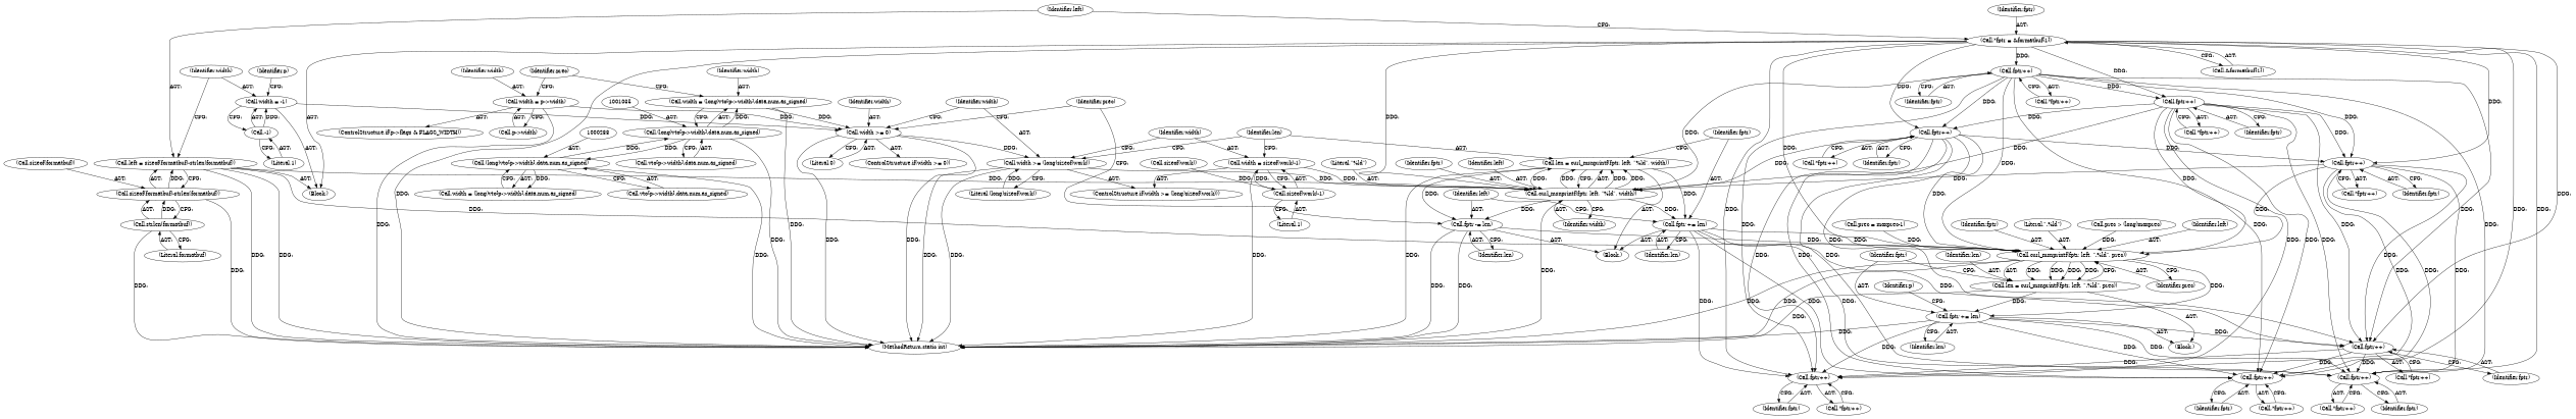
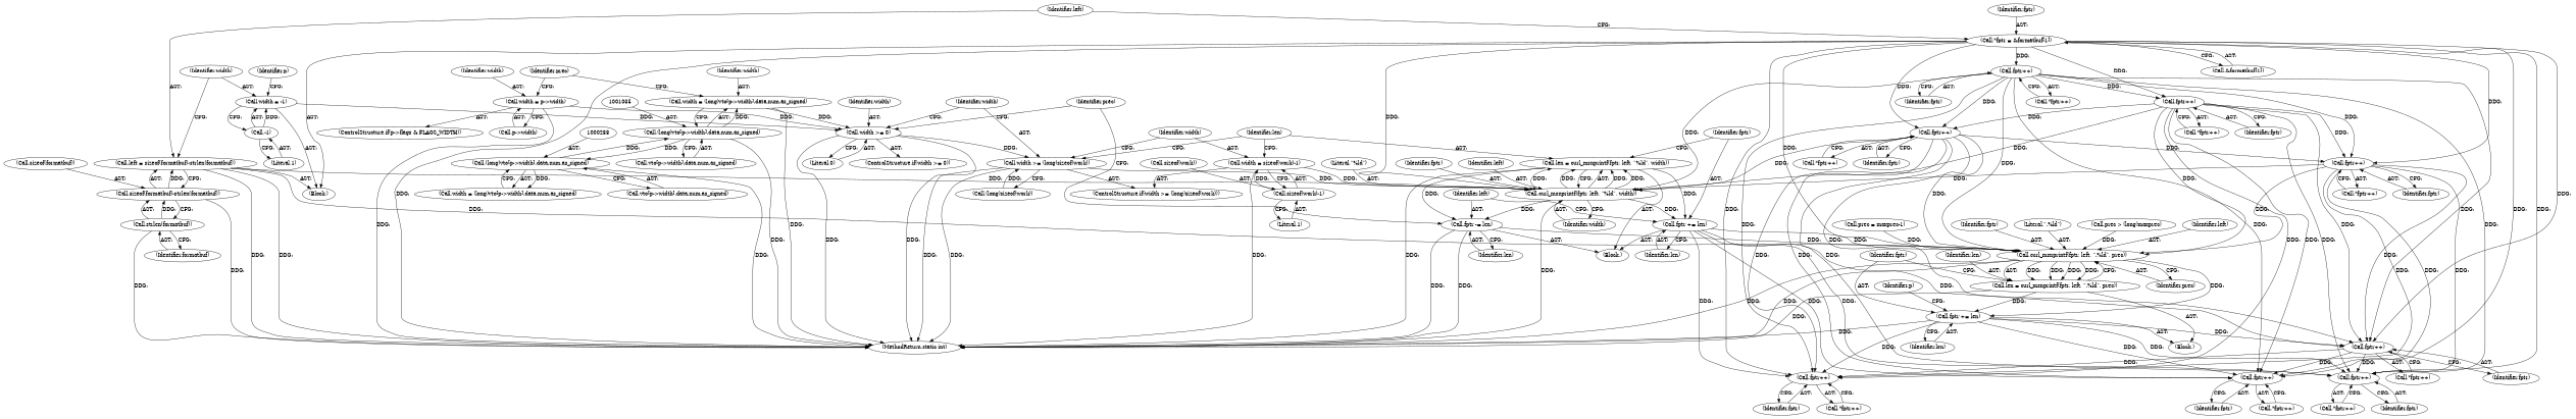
  digraph {
    n1 [label="(Call,len = curl_msnprintf(fptr, left, \"%ld\", width))"]
    n2 [label="(Call,curl_msnprintf(fptr, left, \"%ld\", width))"]
    n3 [label="(Call,fptr += len)"]
    n4 [label="(Call,fptr -= len)"]
    n5 [label="(MethodReturn,static int)"]
    n6 [label="(Block,)"]
    n7 [label="(Identifier,width)"]
    n8 [label="(Call,curl_msnprintf(fptr, left, \".%ld\", prec))"]
    n9 [label="(Call,fptr++)"]
    n10 [label="(Call,fptr++)"]
    n11 [label="(Call,fptr++)"]
    n12 [label="(Call,fptr++)"]
    n13 [label="(Identifier,len)"]
    n14 [label="(Identifier,len)"]
    n15 [label="(Call,*fptr = &formatbuf[1])"]
    n16 [label="(Call,fptr++)"]
    n17 [label="(Call,fptr++)"]
    n18 [label="(Call,fptr++)"]
    n19 [label="(Call,fptr++)"]
    n20 [label="(Call,&formatbuf[1])"]
    n21 [label="(Block,)"]
    n22 [label="(Identifier,fptr)"]
    n23 [label="(Call,*fptr++)"]
    n24 [label="(Call,*fptr++)"]
    n25 [label="(Identifier,fptr)"]
    n26 [label="(Call,*fptr++)"]
    n27 [label="(Identifier,fptr)"]
    n28 [label="(Call,*fptr++)"]
    n29 [label="(Identifier,fptr)"]
    n30 [label="(Call,len = curl_msnprintf(fptr, left, \".%ld\", prec))"]
    n31 [label="(Call,fptr += len)"]
    n32 [label="(Identifier,prec)"]
    n33 [label="(Call,*fptr++)"]
    n34 [label="(Identifier,fptr)"]
    n35 [label="(Identifier,fptr)"]
    n36 [label="(Call,*fptr++)"]
    n37 [label="(Identifier,fptr)"]
    n38 [label="(Call,*fptr++)"]
    n39 [label="(Call,*fptr++)"]
    n40 [label="(Identifier,fptr)"]
    n41 [label="(Call,left = sizeof(formatbuf)-strlen(formatbuf))"]
    n42 [label="(Call,sizeof(formatbuf)-strlen(formatbuf))"]
    n43 [label="(Call,strlen(formatbuf))"]
-   n44 [label="(Literal,formatbuf)"]
+   n44 [label="(Identifier,formatbuf)"]
    n45 [label="(Call,width >= (long)sizeof(work))"]
-   n46 [label="(Literal,(long)sizeof(work))"]
+   n46 [label="(Call,(long)sizeof(work))"]
    n47 [label="(ControlStructure,if(width >= (long)sizeof(work)))"]
    n48 [label="(Call,width >= 0)"]
    n49 [label="(Literal,0)"]
    n50 [label="(ControlStructure,if(width >= 0))"]
    n51 [label="(Call,width = p->width)"]
    n52 [label="(ControlStructure,if(p->flags & FLAGS_WIDTH))"]
    n53 [label="(Call,p->width)"]
    n54 [label="(Call,width = (long)vto[p->width].data.num.as_signed)"]
    n55 [label="(Call,(long)vto[p->width].data.num.as_signed)"]
    n56 [label="(Call,(long)vto[p->width].data.num.as_signed)"]
    n57 [label="(Call,vto[p->width].data.num.as_signed)"]
    n58 [label="(Call,width = (long)vto[p->width].data.num.as_signed)"]
    n59 [label="(Call,vto[p->width].data.num.as_signed)"]
    n60 [label="(Call,width = -1)"]
    n61 [label="(Call,-1)"]
    n62 [label="(Literal,1)"]
    n63 [label="(Call,width = sizeof(work)-1)"]
    n64 [label="(Call,sizeof(work)-1)"]
    n65 [label="(Literal,1)"]
    n66 [label="(Block,)"]
    n67 [label="(Identifier,len)"]
    n68 [label="(Identifier,p)"]
    n69 [label="(Identifier,prec)"]
    n70 [label="(Literal,\"%ld\")"]
    n71 [label="(Identifier,left)"]
    n72 [label="(Identifier,fptr)"]
    n73 [label="(Identifier,left)"]
    n74 [label="(Call,sizeof(work))"]
    n75 [label="(Identifier,fptr)"]
    n76 [label="(Identifier,fptr)"]
    n77 [label="(Identifier,width)"]
    n78 [label="(Literal,\".%ld\")"]
    n79 [label="(Identifier,p)"]
    n80 [label="(Identifier,fptr)"]
    n81 [label="(Identifier,width)"]
    n82 [label="(Identifier,width)"]
    n83 [label="(Call,prec > (long)maxprec)"]
    n84 [label="(Identifier,len)"]
    n85 [label="(Call,prec = maxprec-1)"]
    n86 [label="(Identifier,left)"]
    n87 [label="(Identifier,width)"]
    n88 [label="(Identifier,width)"]
    n89 [label="(Identifier,len)"]
    n90 [label="(Identifier,fptr)"]
    n91 [label="(Identifier,prec)"]
    n92 [label="(Call,sizeof(formatbuf))"]
    n93 [label="(Identifier,left)"]
    n94 [label="(Identifier,width)"]
    1001035
    1000288
    n1 -> n2 [label="CFG: "]
    n1 -> n3 [label="DDG: "]
    n1 -> n4 [label="DDG: "]
    n1 -> n5 [label="DDG: "]
    n1 -> n6 [label="AST: "]
    n2 -> n1 [label="AST: "]
    n2 -> n1 [label="DDG: "]
    n2 -> n1 [label="DDG: "]
    n2 -> n1 [label="DDG: "]
    n2 -> n1 [label="DDG: "]
    n2 -> n3 [label="DDG: "]
    n2 -> n4 [label="DDG: "]
    n2 -> n5 [label="DDG: "]
    n2 -> n7 [label="CFG: "]
    n3 -> n6 [label="AST: "]
    n3 -> n8 [label="DDG: "]
    n3 -> n9 [label="DDG: "]
    n3 -> n10 [label="DDG: "]
    n3 -> n11 [label="DDG: "]
    n3 -> n12 [label="DDG: "]
    n3 -> n13 [label="CFG: "]
    n4 -> n5 [label="DDG: "]
    n4 -> n5 [label="DDG: "]
    n4 -> n6 [label="AST: "]
    n4 -> n8 [label="DDG: "]
    n4 -> n14 [label="CFG: "]
    n7 -> n2 [label="AST: "]
    n8 -> n5 [label="DDG: "]
    n8 -> n5 [label="DDG: "]
    n8 -> n30 [label="AST: "]
    n8 -> n30 [label="DDG: "]
    n8 -> n30 [label="DDG: "]
    n8 -> n30 [label="DDG: "]
    n8 -> n30 [label="DDG: "]
    n8 -> n31 [label="DDG: "]
    n8 -> n32 [label="CFG: "]
    n9 -> n10 [label="DDG: "]
    n9 -> n11 [label="DDG: "]
    n9 -> n12 [label="DDG: "]
    n9 -> n33 [label="AST: "]
    n9 -> n34 [label="CFG: "]
    n10 -> n35 [label="CFG: "]
    n10 -> n36 [label="AST: "]
    n11 -> n37 [label="CFG: "]
    n11 -> n38 [label="AST: "]
    n12 -> n39 [label="AST: "]
    n12 -> n40 [label="CFG: "]
    n13 -> n3 [label="AST: "]
    n14 -> n4 [label="AST: "]
    n15 -> n2 [label="DDG: "]
    n15 -> n5 [label="DDG: "]
    n15 -> n8 [label="DDG: "]
    n15 -> n9 [label="DDG: "]
    n15 -> n10 [label="DDG: "]
    n15 -> n11 [label="DDG: "]
    n15 -> n12 [label="DDG: "]
    n15 -> n16 [label="DDG: "]
    n15 -> n17 [label="DDG: "]
    n15 -> n18 [label="DDG: "]
    n15 -> n19 [label="DDG: "]
    n15 -> n20 [label="CFG: "]
    n15 -> n21 [label="AST: "]
    n16 -> n2 [label="DDG: "]
    n16 -> n8 [label="DDG: "]
    n16 -> n9 [label="DDG: "]
    n16 -> n10 [label="DDG: "]
    n16 -> n11 [label="DDG: "]
    n16 -> n12 [label="DDG: "]
    n16 -> n18 [label="DDG: "]
    n16 -> n19 [label="DDG: "]
    n16 -> n22 [label="CFG: "]
    n16 -> n23 [label="AST: "]
    n17 -> n2 [label="DDG: "]
    n17 -> n8 [label="DDG: "]
    n17 -> n9 [label="DDG: "]
    n17 -> n10 [label="DDG: "]
    n17 -> n11 [label="DDG: "]
    n17 -> n12 [label="DDG: "]
    n17 -> n16 [label="DDG: "]
    n17 -> n18 [label="DDG: "]
    n17 -> n19 [label="DDG: "]
    n17 -> n24 [label="AST: "]
    n17 -> n25 [label="CFG: "]
    n18 -> n2 [label="DDG: "]
    n18 -> n8 [label="DDG: "]
    n18 -> n9 [label="DDG: "]
    n18 -> n10 [label="DDG: "]
    n18 -> n11 [label="DDG: "]
    n18 -> n12 [label="DDG: "]
    n18 -> n19 [label="DDG: "]
    n18 -> n26 [label="AST: "]
    n18 -> n27 [label="CFG: "]
    n19 -> n2 [label="DDG: "]
    n19 -> n8 [label="DDG: "]
    n19 -> n9 [label="DDG: "]
    n19 -> n10 [label="DDG: "]
    n19 -> n11 [label="DDG: "]
    n19 -> n12 [label="DDG: "]
    n19 -> n28 [label="AST: "]
    n19 -> n29 [label="CFG: "]
    n20 -> n15 [label="AST: "]
    n22 -> n16 [label="AST: "]
    n23 -> n16 [label="CFG: "]
    n24 -> n17 [label="CFG: "]
    n25 -> n17 [label="AST: "]
    n26 -> n18 [label="CFG: "]
    n27 -> n18 [label="AST: "]
    n28 -> n19 [label="CFG: "]
    n29 -> n19 [label="AST: "]
    n30 -> n5 [label="DDG: "]
    n30 -> n8 [label="CFG: "]
    n30 -> n31 [label="DDG: "]
    n30 -> n66 [label="AST: "]
    n31 -> n5 [label="DDG: "]
    n31 -> n9 [label="DDG: "]
    n31 -> n10 [label="DDG: "]
    n31 -> n11 [label="DDG: "]
    n31 -> n12 [label="DDG: "]
    n31 -> n66 [label="AST: "]
    n31 -> n67 [label="CFG: "]
    n32 -> n8 [label="AST: "]
    n33 -> n9 [label="CFG: "]
    n34 -> n9 [label="AST: "]
    n35 -> n10 [label="AST: "]
    n36 -> n10 [label="CFG: "]
    n37 -> n11 [label="AST: "]
    n38 -> n11 [label="CFG: "]
    n39 -> n12 [label="CFG: "]
    n40 -> n12 [label="AST: "]
    n41 -> n2 [label="DDG: "]
    n41 -> n5 [label="DDG: "]
    n41 -> n5 [label="DDG: "]
    n41 -> n8 [label="DDG: "]
    n41 -> n21 [label="AST: "]
    n41 -> n42 [label="CFG: "]
    n42 -> n5 [label="DDG: "]
    n42 -> n41 [label="AST: "]
    n42 -> n41 [label="DDG: "]
    n42 -> n43 [label="CFG: "]
    n43 -> n5 [label="DDG: "]
    n43 -> n42 [label="AST: "]
    n43 -> n42 [label="DDG: "]
    n43 -> n44 [label="CFG: "]
    n44 -> n43 [label="AST: "]
    n45 -> n2 [label="DDG: "]
    n45 -> n5 [label="DDG: "]
    n45 -> n5 [label="DDG: "]
    n45 -> n46 [label="CFG: "]
    n45 -> n47 [label="AST: "]
    n46 -> n45 [label="DDG: "]
    n48 -> n5 [label="DDG: "]
    n48 -> n5 [label="DDG: "]
    n48 -> n45 [label="DDG: "]
    n48 -> n49 [label="CFG: "]
    n48 -> n50 [label="AST: "]
    n49 -> n48 [label="AST: "]
    n51 -> n5 [label="DDG: "]
    n51 -> n48 [label="DDG: "]
    n51 -> n52 [label="AST: "]
    n51 -> n53 [label="CFG: "]
    n53 -> n51 [label="AST: "]
    n54 -> n5 [label="DDG: "]
    n54 -> n48 [label="DDG: "]
    n54 -> n55 [label="CFG: "]
    n55 -> n5 [label="DDG: "]
    n55 -> n54 [label="AST: "]
    n55 -> n54 [label="DDG: "]
    n55 -> n56 [label="DDG: "]
    n55 -> n57 [label="CFG: "]
    n56 -> n5 [label="DDG: "]
    n56 -> n55 [label="DDG: "]
    n56 -> n58 [label="AST: "]
    n56 -> n58 [label="DDG: "]
    n56 -> n59 [label="CFG: "]
    n57 -> n55 [label="AST: "]
    n58 -> n56 [label="CFG: "]
    n59 -> n56 [label="AST: "]
    n60 -> n21 [label="AST: "]
    n60 -> n48 [label="DDG: "]
    n60 -> n61 [label="CFG: "]
    n61 -> n60 [label="AST: "]
    n61 -> n60 [label="DDG: "]
    n61 -> n62 [label="CFG: "]
    n62 -> n61 [label="AST: "]
    n63 -> n2 [label="DDG: "]
    n63 -> n5 [label="DDG: "]
    n63 -> n47 [label="AST: "]
    n63 -> n64 [label="CFG: "]
    n64 -> n63 [label="AST: "]
    n64 -> n63 [label="DDG: "]
    n64 -> n65 [label="CFG: "]
    n65 -> n64 [label="AST: "]
    n67 -> n31 [label="AST: "]
    n68 -> n60 [label="CFG: "]
    n69 -> n4 [label="CFG: "]
    n69 -> n48 [label="CFG: "]
    n70 -> n2 [label="AST: "]
    n71 -> n8 [label="AST: "]
    n72 -> n2 [label="AST: "]
    n73 -> n15 [label="CFG: "]
    n73 -> n41 [label="AST: "]
-   n74 -> n64 [label="DDG: "]
+   n74 -> n64 [label="AST: "]
    n75 -> n15 [label="AST: "]
    n76 -> n30 [label="CFG: "]
    n76 -> n31 [label="AST: "]
    n77 -> n51 [label="AST: "]
    n78 -> n8 [label="AST: "]
    n79 -> n31 [label="CFG: "]
    n80 -> n1 [label="CFG: "]
    n80 -> n3 [label="AST: "]
    n81 -> n41 [label="CFG: "]
    n81 -> n60 [label="AST: "]
    n82 -> n54 [label="AST: "]
    n83 -> n8 [label="DDG: "]
    n84 -> n1 [label="AST: "]
    n84 -> n45 [label="CFG: "]
    n84 -> n63 [label="CFG: "]
    n85 -> n8 [label="DDG: "]
    n86 -> n2 [label="AST: "]
    n87 -> n45 [label="AST: "]
    n87 -> n48 [label="CFG: "]
    n88 -> n45 [label="CFG: "]
    n88 -> n63 [label="AST: "]
    n89 -> n30 [label="AST: "]
    n90 -> n8 [label="AST: "]
    n91 -> n51 [label="CFG: "]
    n91 -> n54 [label="CFG: "]
    n92 -> n42 [label="AST: "]
    n93 -> n3 [label="CFG: "]
    n93 -> n4 [label="AST: "]
    n94 -> n48 [label="AST: "]
    1001035 -> n55 [label="AST: "]
    1000288 -> n56 [label="AST: "]
  }
